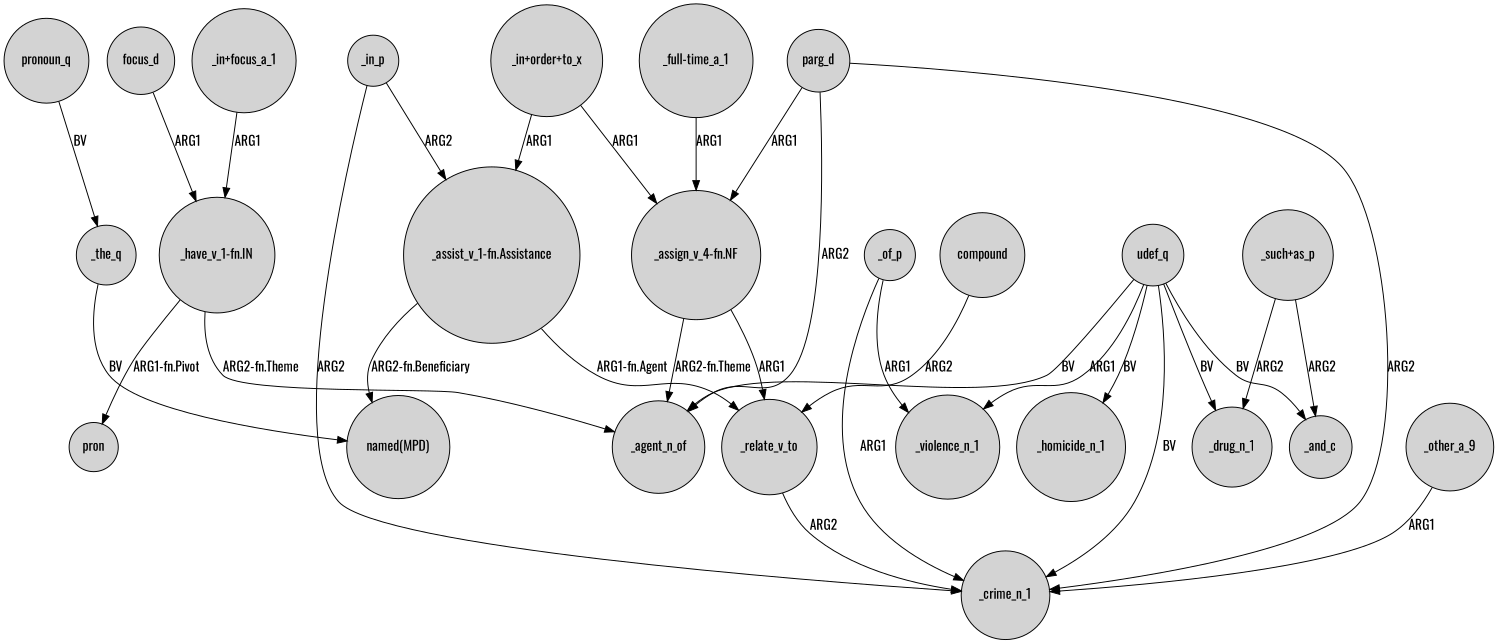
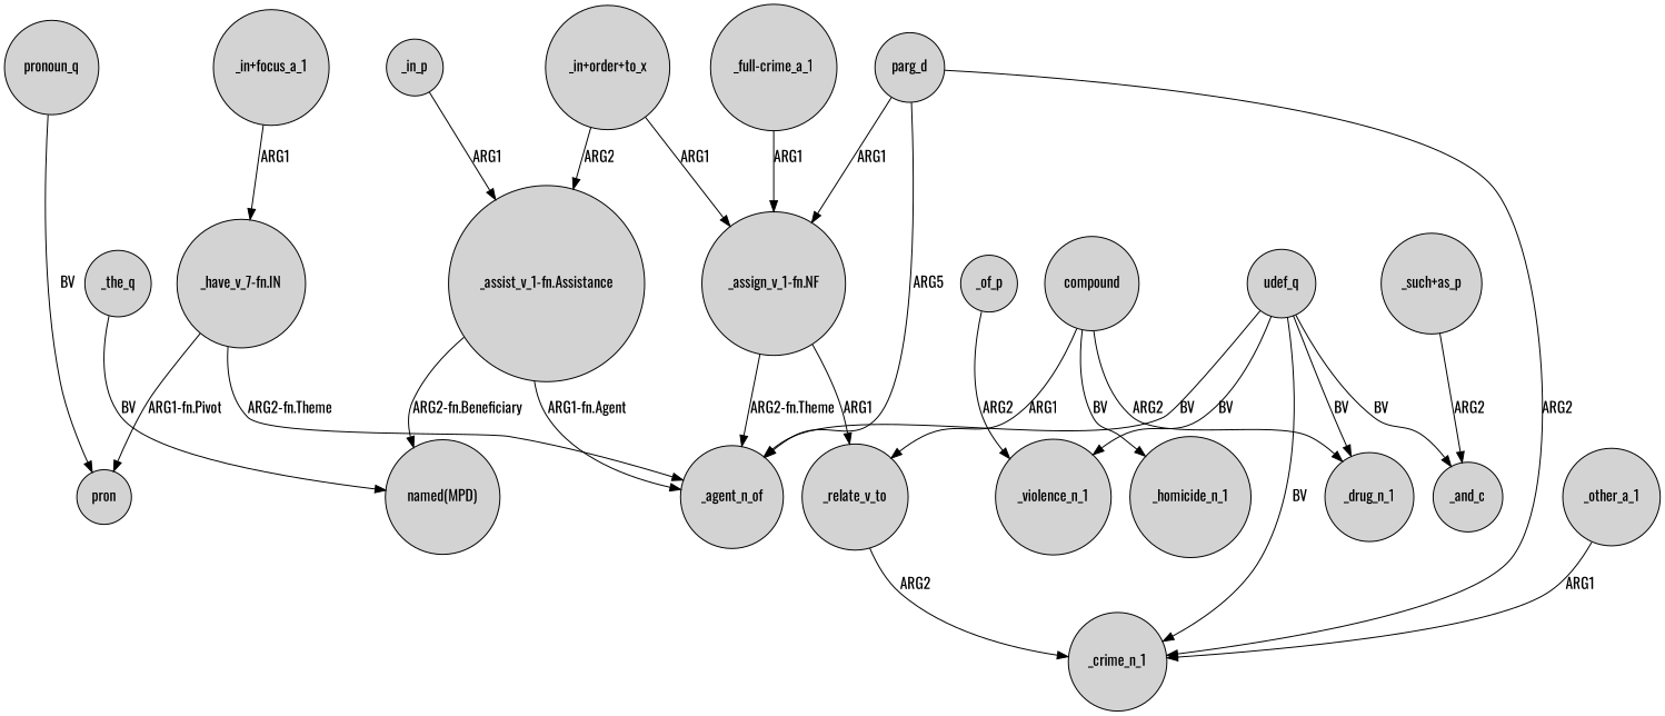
  digraph {
    fontname=Oswald
    node [fontname=Oswald shape=circle style=filled]
    edge [fontname=Oswald]
-   focus_d
-   "_have_v_1-fn.IN"
+   "_have_v_1-fn.IN" [label="_have_v_7-fn.IN"]
    _agent_n_of
    pron
-   "_assign_v_1-fn.NF" [label="_assign_v_4-fn.NF"]
+   "_assign_v_1-fn.NF"
    _relate_v_to
    _in_p
    "_assist_v_1-fn.Assistance"
    _crime_n_1
    "named(MPD)"
    udef_q
    _violence_n_1
    _drug_n_1
    _and_c
    _homicide_n_1
    parg_d
    _of_p
-   _other_a_1 [label=_other_a_9]
+   _other_a_1
    "_such+as_p"
    "_in+order+to_x"
    pronoun_q
    _the_q
    compound
-   "_full-time_a_1"
+   "_full-time_a_1" [label="_full-crime_a_1"]
    n25 [label="_in+focus_a_1"]
-   focus_d -> "_have_v_1-fn.IN" [label=ARG1]
    "_have_v_1-fn.IN" -> _agent_n_of [label="ARG2-fn.Theme"]
    "_have_v_1-fn.IN" -> pron [label="ARG1-fn.Pivot"]
    "_assign_v_1-fn.NF" -> _agent_n_of [label="ARG2-fn.Theme"]
    "_assign_v_1-fn.NF" -> _relate_v_to [label=ARG1]
    _relate_v_to -> _crime_n_1 [label=ARG2]
-   _in_p -> "_assist_v_1-fn.Assistance" [label=ARG2]
-   _in_p -> _crime_n_1 [label=ARG2]
-   "_assist_v_1-fn.Assistance" -> _relate_v_to [label="ARG1-fn.Agent"]
+   _in_p -> "_assist_v_1-fn.Assistance" [label=ARG1]
+   "_assist_v_1-fn.Assistance" -> _agent_n_of [label="ARG1-fn.Agent"]
    "_assist_v_1-fn.Assistance" -> "named(MPD)" [label="ARG2-fn.Beneficiary"]
    udef_q -> _agent_n_of [label=BV]
    udef_q -> _crime_n_1 [label=BV]
-   udef_q -> _violence_n_1 [label=ARG1]
+   udef_q -> _violence_n_1 [label=BV]
    udef_q -> _drug_n_1 [label=BV]
    udef_q -> _and_c [label=BV]
-   udef_q -> _homicide_n_1 [label=BV]
-   parg_d -> _agent_n_of [label=ARG2]
+   compound -> _homicide_n_1 [label=BV]
+   parg_d -> _agent_n_of [label=ARG5]
    parg_d -> "_assign_v_1-fn.NF" [label=ARG1]
    parg_d -> _crime_n_1 [label=ARG2]
-   _of_p -> _crime_n_1 [label=ARG1]
-   _of_p -> _violence_n_1 [label=ARG1]
+   _of_p -> _violence_n_1 [label=ARG2]
    _other_a_1 -> _crime_n_1 [label=ARG1]
    "_such+as_p" -> _and_c [label=ARG2]
    "_in+order+to_x" -> "_assign_v_1-fn.NF" [label=ARG1]
-   "_in+order+to_x" -> "_assist_v_1-fn.Assistance" [label=ARG1]
-   pronoun_q -> _the_q [label=BV]
+   "_in+order+to_x" -> "_assist_v_1-fn.Assistance" [label=ARG2]
+   pronoun_q -> pron [label=BV]
    _the_q -> "named(MPD)" [label=BV]
-   compound -> _relate_v_to [label=ARG2]
-   "_such+as_p" -> _drug_n_1 [label=ARG2]
+   compound -> _relate_v_to [label=ARG1]
+   compound -> _drug_n_1 [label=ARG2]
    "_full-time_a_1" -> "_assign_v_1-fn.NF" [label=ARG1]
    n25 -> "_have_v_1-fn.IN" [label=ARG1]
  }
